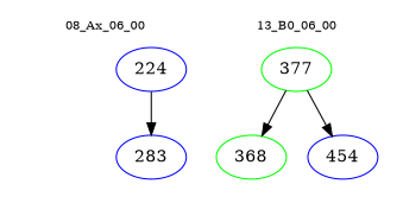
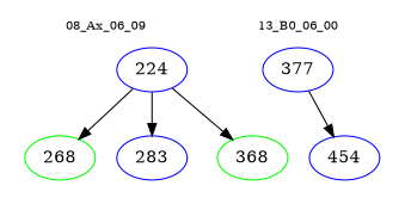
  digraph {
    node [color=blue]
    edge [color=black]
    n1 [label=224]
+   n2 [color=green label=268]
    n3 [label=283]
-   n4 [color=green label=377]
+   n4 [label=377]
    n5 [label=454]
    n6 [color=green label=368]
    subgraph cluster_1 {
      color=white
      fontsize=10
-     label="08_Ax_06_00"
+     label="08_Ax_06_09"
      n1
+     n2
      n3
    }
    subgraph cluster_2 {
      color=white
      fontsize=10
      label="13_B0_06_00"
      n4
      n5
      n6
    }
+   n1 -> n2
    n1 -> n3
    n4 -> n5
-   n4 -> n6
+   n1 -> n6
  }
